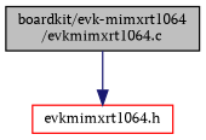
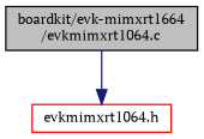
  digraph {
    fontname="PT Serif"
    node [fontname="PT Serif" fontsize=10 shape=record style=filled]
-   n1 [color=black fillcolor=grey75 fontcolor=black height=0.2 label="boardkit/evk-mimxrt1064\l/evkmimxrt1064.c" width=0.4]
+   n1 [color=black fillcolor=grey75 fontcolor=black height=0.2 label="boardkit/evk-mimxrt1664\l/evkmimxrt1064.c" width=0.4]
    n2 [color=red fillcolor=white height=0.2 label="evkmimxrt1064.h" width=0.4]
    n1 -> n2 [color=midnightblue fontname="PT Serif" fontsize=10 labelfontname=Helvetica labelfontsize=10 style=solid]
  }
